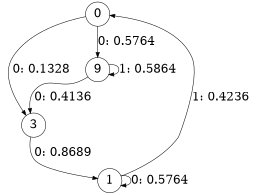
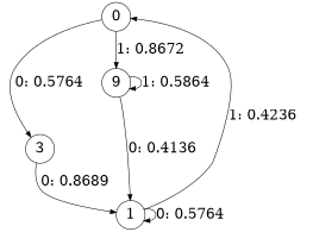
  digraph {
    node [fontsize=24 shape=circle]
    edge [fontsize=24]
    0
    3
    n3 [label=9]
    1
-   0 -> 3 [label="0: 0.1328   "]
-   0 -> n3 [label="0: 0.5764   "]
+   0 -> 3 [label="0: 0.5764   "]
+   0 -> n3 [label="1: 0.8672   "]
    3 -> 1 [label="0: 0.8689   "]
-   n3 -> 3 [label="0: 0.4136   "]
+   n3 -> 1 [label="0: 0.4136   "]
    n3 -> n3 [label="1: 0.5864   "]
    1 -> 0 [label="1: 0.4236   "]
    1 -> 1 [label="0: 0.5764   "]
  }
